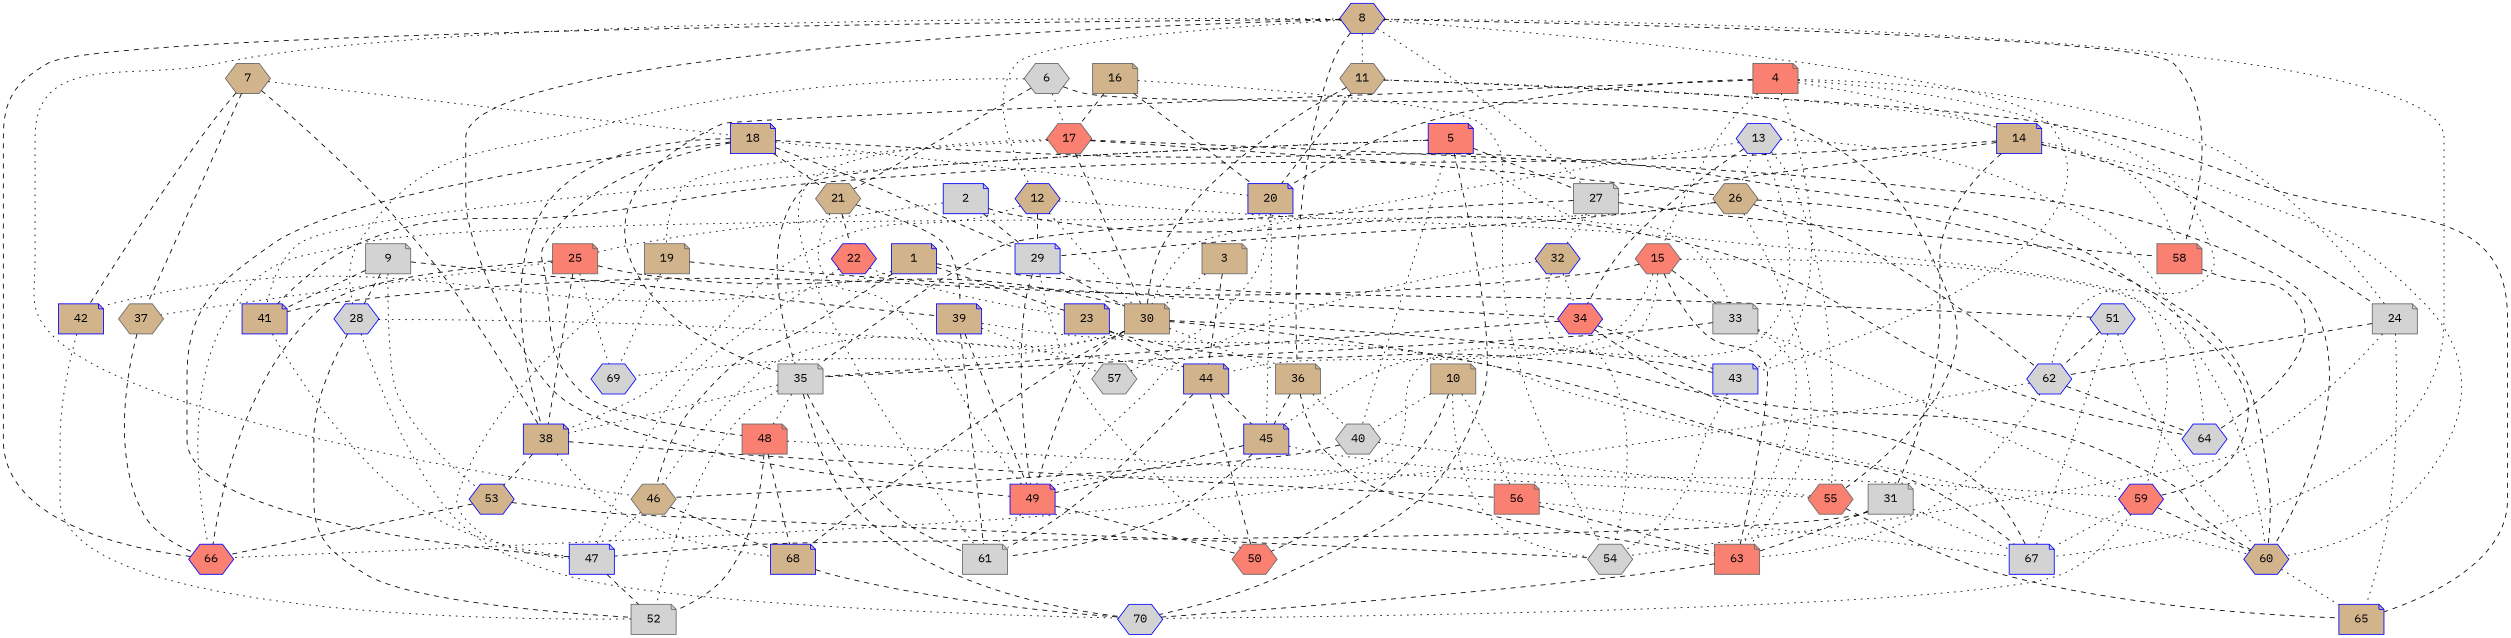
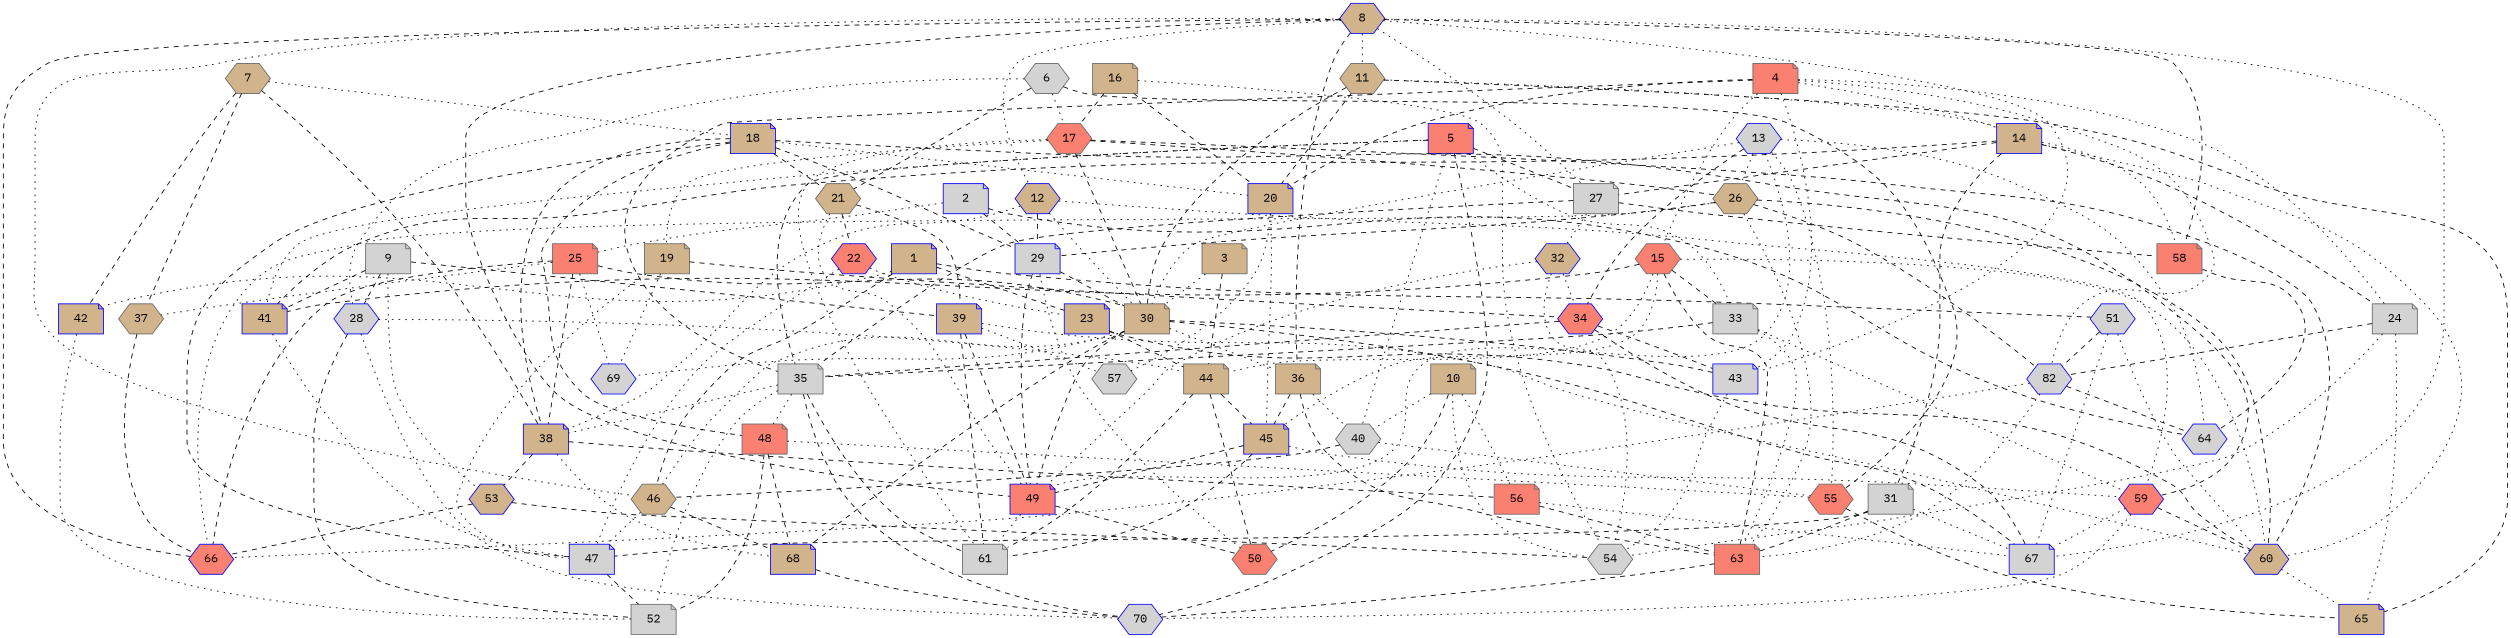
  graph {
    fontname="IBM Plex Mono"
    node [color=blue fillcolor=tan fontname="IBM Plex Mono" shape=note style=filled]
    edge [fontname="IBM Plex Mono" style=dashed weight=1.0]
    1
    23
    42
    46 [color=gray40 shape=hexagon]
    51 [fillcolor=lightgrey shape=hexagon]
-   44
+   44 [color=gray40]
    60 [shape=hexagon]
    52 [color=gray40 fillcolor=lightgrey]
    47 [fillcolor=lightgrey]
    68
-   62 [fillcolor=lightgrey shape=hexagon]
+   62 [fillcolor=lightgrey shape=hexagon label=82]
    67 [fillcolor=lightgrey]
    2 [fillcolor=lightgrey]
    25 [color=gray40 fillcolor=salmon]
    29 [fillcolor=lightgrey]
    64 [fillcolor=lightgrey shape=hexagon]
    30 [color=gray40]
    37 [color=gray40 shape=hexagon]
    38
    66 [fillcolor=salmon shape=hexagon]
    69 [fillcolor=lightgrey shape=hexagon]
    49 [fillcolor=salmon]
    50 [color=gray40 fillcolor=salmon shape=hexagon]
    3 [color=gray40]
    43 [fillcolor=lightgrey]
    36 [color=gray40]
    45
    61 [color=gray40 fillcolor=lightgrey]
    4 [color=gray40 fillcolor=salmon]
    14
    15 [color=gray40 fillcolor=salmon shape=hexagon]
    20
    24 [color=gray40 fillcolor=lightgrey]
    35 [color=gray40 fillcolor=lightgrey]
    27 [color=gray40 fillcolor=lightgrey]
    41
    58 [color=gray40 fillcolor=salmon]
    31 [color=gray40 fillcolor=lightgrey]
    33 [color=gray40 fillcolor=lightgrey]
    63 [color=gray40 fillcolor=salmon]
    57 [color=gray40 fillcolor=lightgrey shape=hexagon]
    54 [color=gray40 fillcolor=lightgrey shape=hexagon]
    65
    70 [fillcolor=lightgrey shape=hexagon]
    48 [color=gray40 fillcolor=salmon]
    5 [fillcolor=salmon]
    40 [color=gray40 fillcolor=lightgrey shape=hexagon]
    32 [shape=hexagon]
    59 [fillcolor=salmon shape=hexagon]
    55 [color=gray40 fillcolor=salmon shape=hexagon]
    6 [color=gray40 fillcolor=lightgrey shape=hexagon]
    17 [color=gray40 fillcolor=salmon shape=hexagon]
    21 [color=gray40 shape=hexagon]
    28 [fillcolor=lightgrey shape=hexagon]
    26 [color=gray40 shape=hexagon]
    19 [color=gray40]
    39
    22 [fillcolor=salmon shape=hexagon]
    7 [color=gray40 shape=hexagon]
    18
    53 [shape=hexagon]
    56 [color=gray40 fillcolor=salmon]
    8 [shape=hexagon]
    11 [color=gray40 shape=hexagon]
    12 [shape=hexagon]
    9 [color=gray40 fillcolor=lightgrey]
    10 [color=gray40]
    13 [fillcolor=lightgrey shape=hexagon]
    34 [fillcolor=salmon shape=hexagon]
    16 [color=gray40]
    1 -- 23
    1 -- 42 [style=dotted]
    1 -- 46
    1 -- 51
    23 -- 44
    23 -- 60 [weight=2.0]
    42 -- 52 [style=dotted]
    46 -- 47 [style=dotted]
    46 -- 68
    51 -- 60 [style=dotted]
    51 -- 62
    51 -- 67 [style=dotted]
    44 -- 50 [weight=2.0]
    44 -- 45
    44 -- 61
    60 -- 65 [style=dotted]
    47 -- 52
    68 -- 70
    62 -- 64
    62 -- 66 [style=dotted]
    62 -- 63 [style=dotted]
    2 -- 25 [style=dotted weight=2.0]
    2 -- 29
    2 -- 64
    25 -- 30
    25 -- 37 [style=dotted]
    25 -- 38
    25 -- 66
    25 -- 69 [style=dotted]
    29 -- 30
    29 -- 49
    29 -- 50 [style=dotted]
    30 -- 46 [style=dotted]
    30 -- 68
    30 -- 67
    30 -- 69 [style=dotted]
    30 -- 49
    30 -- 43 [weight=2.0]
    30 -- 36 [style=dotted]
    37 -- 66
    38 -- 68 [style=dotted]
    38 -- 53
    38 -- 56
    49 -- 50
    49 -- 61 [style=dotted]
    3 -- 44
    3 -- 30 [style=dotted weight=2.0]
    43 -- 54 [style=dotted]
    36 -- 45
    36 -- 63
    36 -- 40 [style=dotted]
    45 -- 49
    45 -- 61
    45 -- 59 [style=dotted]
    4 -- 62 [style=dotted]
    4 -- 43 [style=dotted]
    4 -- 14 [style=dotted]
    4 -- 15 [style=dotted]
    4 -- 20 [weight=2.0]
    4 -- 24 [style=dotted]
    4 -- 35
    14 -- 60 [style=dotted]
    14 -- 24
    14 -- 27
    14 -- 41 [weight=2.0]
    14 -- 58 [style=dotted]
    14 -- 31
    15 -- 44 [style=dotted]
    15 -- 60 [style=dotted]
    15 -- 45 [style=dotted]
    15 -- 41
    15 -- 33
    15 -- 63
    20 -- 45 [style=dotted]
    20 -- 57 [style=dotted]
    24 -- 62
    24 -- 54 [style=dotted]
    24 -- 65 [style=dotted]
    35 -- 52 [style=dotted weight=2.0]
    35 -- 38 [style=dotted]
    35 -- 61
    35 -- 70
    35 -- 48 [style=dotted]
    27 -- 35
    27 -- 58
    27 -- 32 [style=dotted]
    41 -- 47 [style=dotted]
    58 -- 64
    31 -- 47
    31 -- 67 [style=dotted]
    31 -- 63
    33 -- 35
    33 -- 63 [style=dotted]
    33 -- 59 [style=dotted]
    63 -- 70
    48 -- 52
    48 -- 68
    48 -- 55 [style=dotted]
    5 -- 35
    5 -- 27
    5 -- 41 [style=dotted]
    5 -- 33 [style=dotted]
    5 -- 70
    5 -- 40 [style=dotted]
    40 -- 46
    40 -- 55 [style=dotted]
    32 -- 49 [style=dotted]
    32 -- 54 [style=dotted]
    32 -- 34 [style=dotted]
    59 -- 60
    59 -- 67 [style=dotted]
    59 -- 70 [style=dotted]
    55 -- 65
    6 -- 55
    6 -- 17 [style=dotted]
    6 -- 21
    6 -- 28 [style=dotted]
    17 -- 60
    17 -- 30
    17 -- 61 [style=dotted]
    17 -- 26
    17 -- 19 [style=dotted]
    21 -- 49 [style=dotted weight=2.0]
    21 -- 39
    21 -- 22
    28 -- 44 [style=dotted weight=2.0]
    28 -- 52
    28 -- 70 [style=dotted]
    26 -- 60
    26 -- 62
    26 -- 29
    26 -- 66 [style=dotted]
    26 -- 63 [style=dotted]
    19 -- 47 [style=dotted]
    19 -- 69 [style=dotted]
    19 -- 34
    39 -- 60 [style=dotted]
    39 -- 49
    39 -- 61
    39 -- 57 [style=dotted]
    22 -- 23 [style=dotted]
    22 -- 47 [style=dotted]
    7 -- 42
    7 -- 37
    7 -- 38
    7 -- 18 [style=dotted]
    18 -- 47
    18 -- 29
    18 -- 38
    18 -- 20 [style=dotted]
    18 -- 48
    18 -- 59
    18 -- 21
    53 -- 66
    53 -- 54
    56 -- 67 [style=dotted]
    56 -- 63
    8 -- 46 [style=dotted]
    8 -- 67 [style=dotted]
    8 -- 66
    8 -- 49
    8 -- 43 [style=dotted]
    8 -- 36
    8 -- 27 [style=dotted]
    8 -- 58 [weight=2.0]
    8 -- 11 [style=dotted]
    8 -- 12 [style=dotted]
    11 -- 30 [weight=2.0]
    11 -- 14 [style=dotted]
    11 -- 20
    11 -- 65
    12 -- 29
    12 -- 30 [style=dotted]
    12 -- 38 [style=dotted]
    12 -- 59 [style=dotted]
    9 -- 41
    9 -- 28
    9 -- 39
    9 -- 53 [style=dotted]
    10 -- 50
    10 -- 54 [style=dotted]
    10 -- 40 [style=dotted]
    10 -- 56 [style=dotted]
    13 -- 64 [style=dotted]
    13 -- 30 [style=dotted]
    13 -- 49 [style=dotted]
    13 -- 55 [style=dotted]
    13 -- 26 [style=dotted]
    13 -- 34
    34 -- 67
    34 -- 43
    34 -- 35
    16 -- 20
    16 -- 54 [style=dotted]
    16 -- 17
  }
